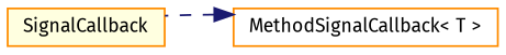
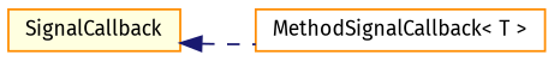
  digraph {
    rankdir=LR
    fontname="Fira Sans"
    node [color=darkorange fontname="Fira Sans" fontsize=10 shape=record style=filled]
    n1 [fillcolor=lightyellow height=0.2 label=SignalCallback width=0.4]
    n2 [fillcolor=white height=0.2 label="MethodSignalCallback\< T \>" width=0.4]
-   n2 -> n1 [color=midnightblue dir=back fontname="Fira Sans" fontsize=10 labelfontname=FreeSans labelfontsize=10 style=dashed]
+   n1 -> n2 [color=midnightblue dir=back fontname="Fira Sans" fontsize=10 labelfontname=FreeSans labelfontsize=10 style=dashed]
  }
